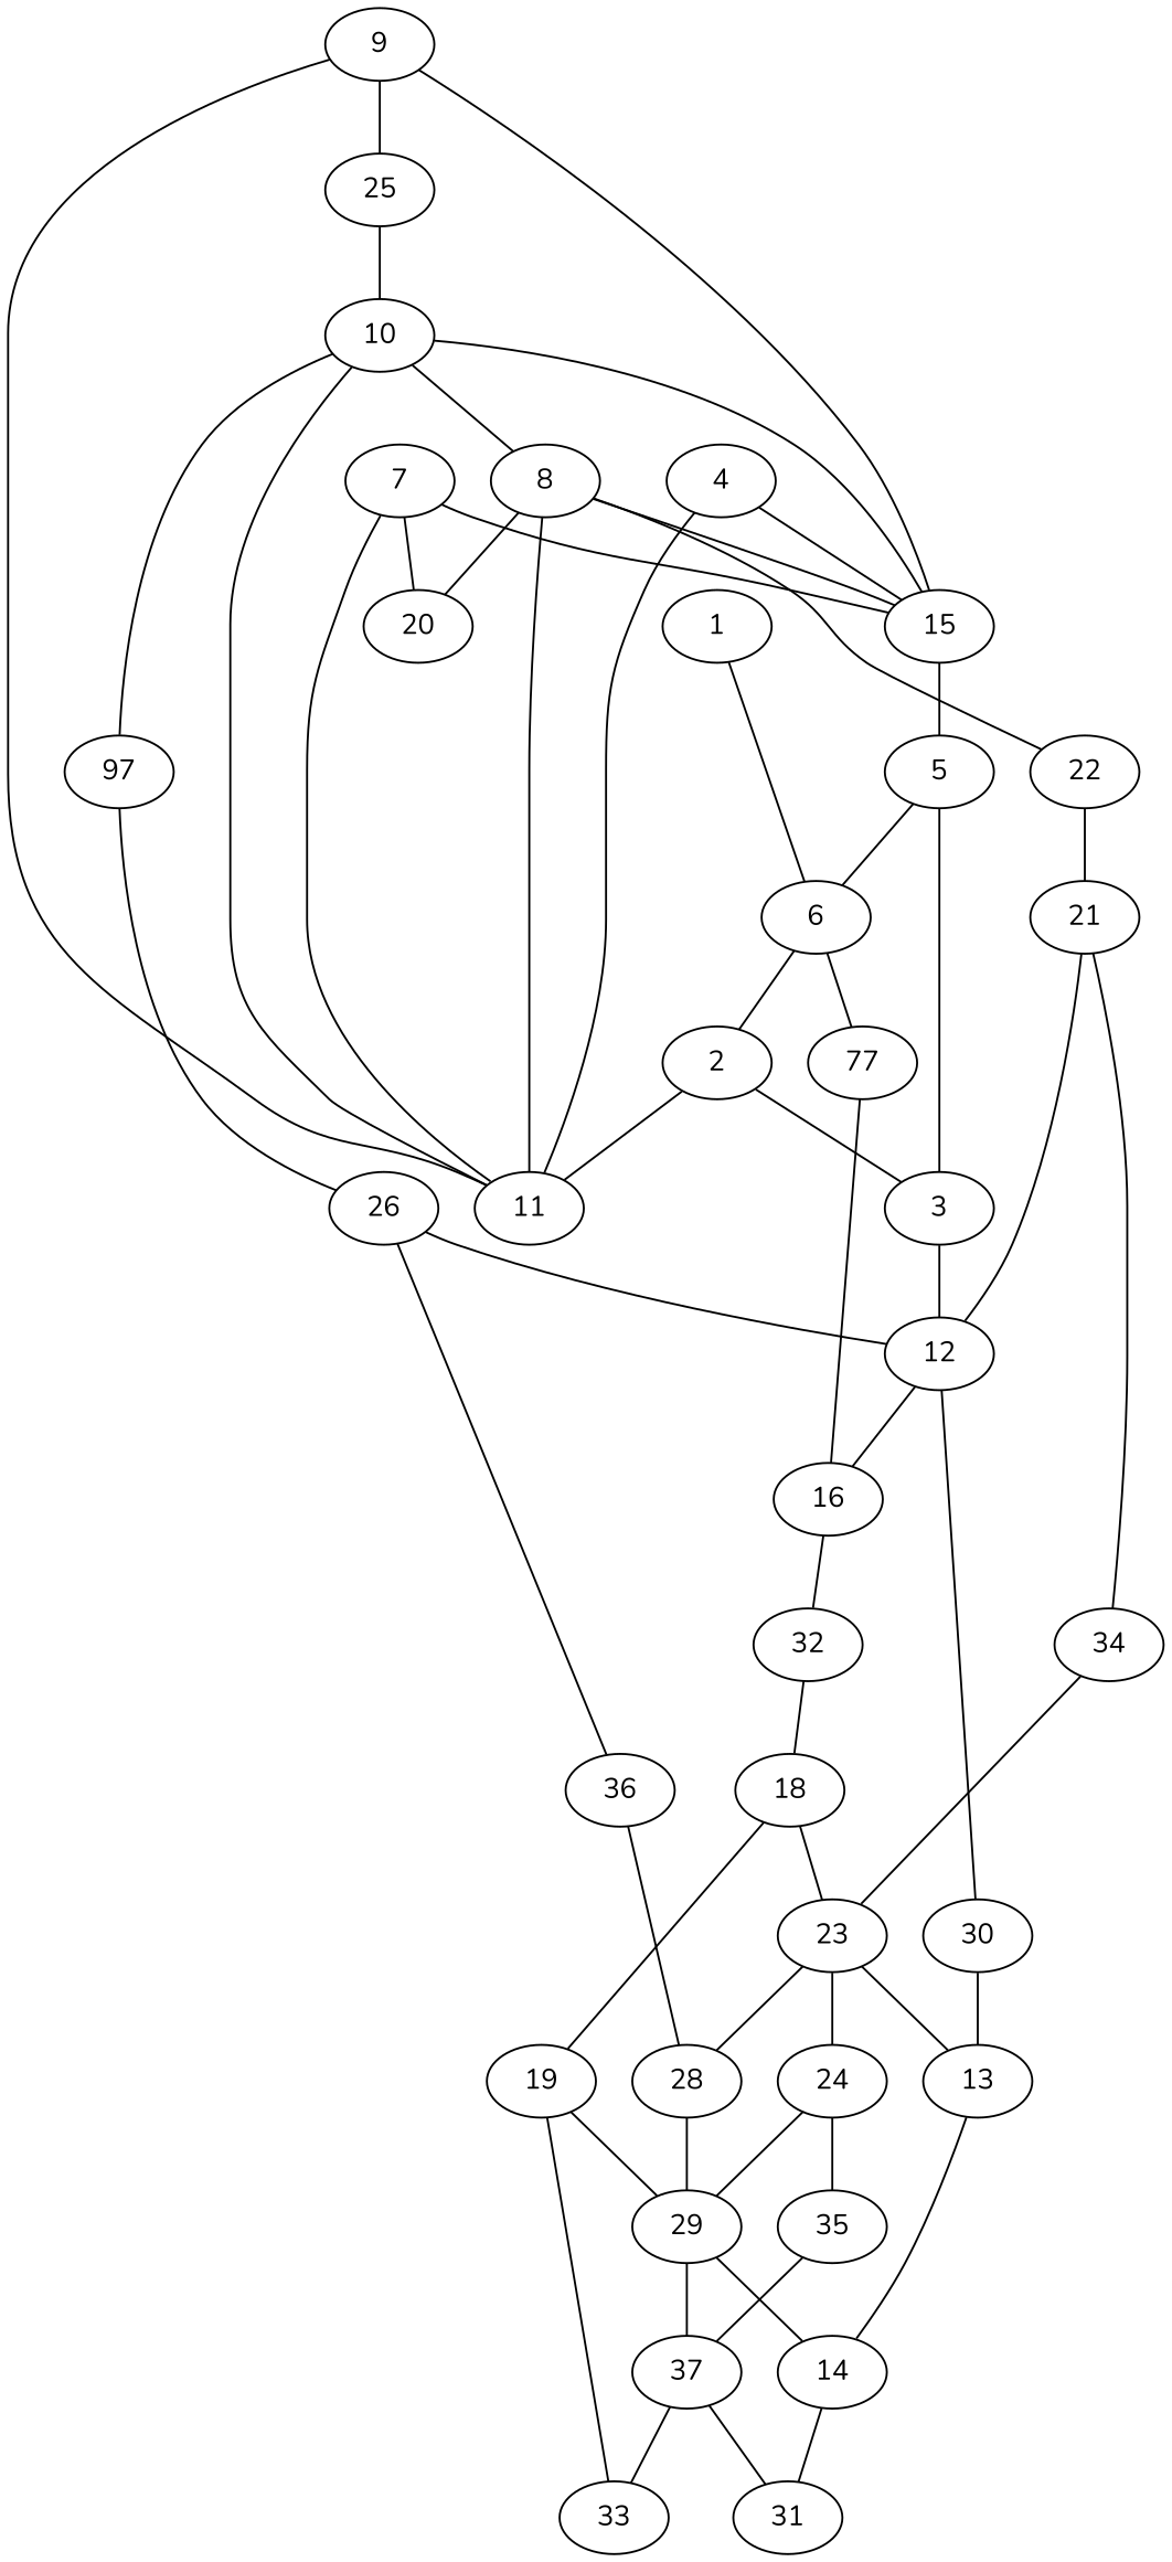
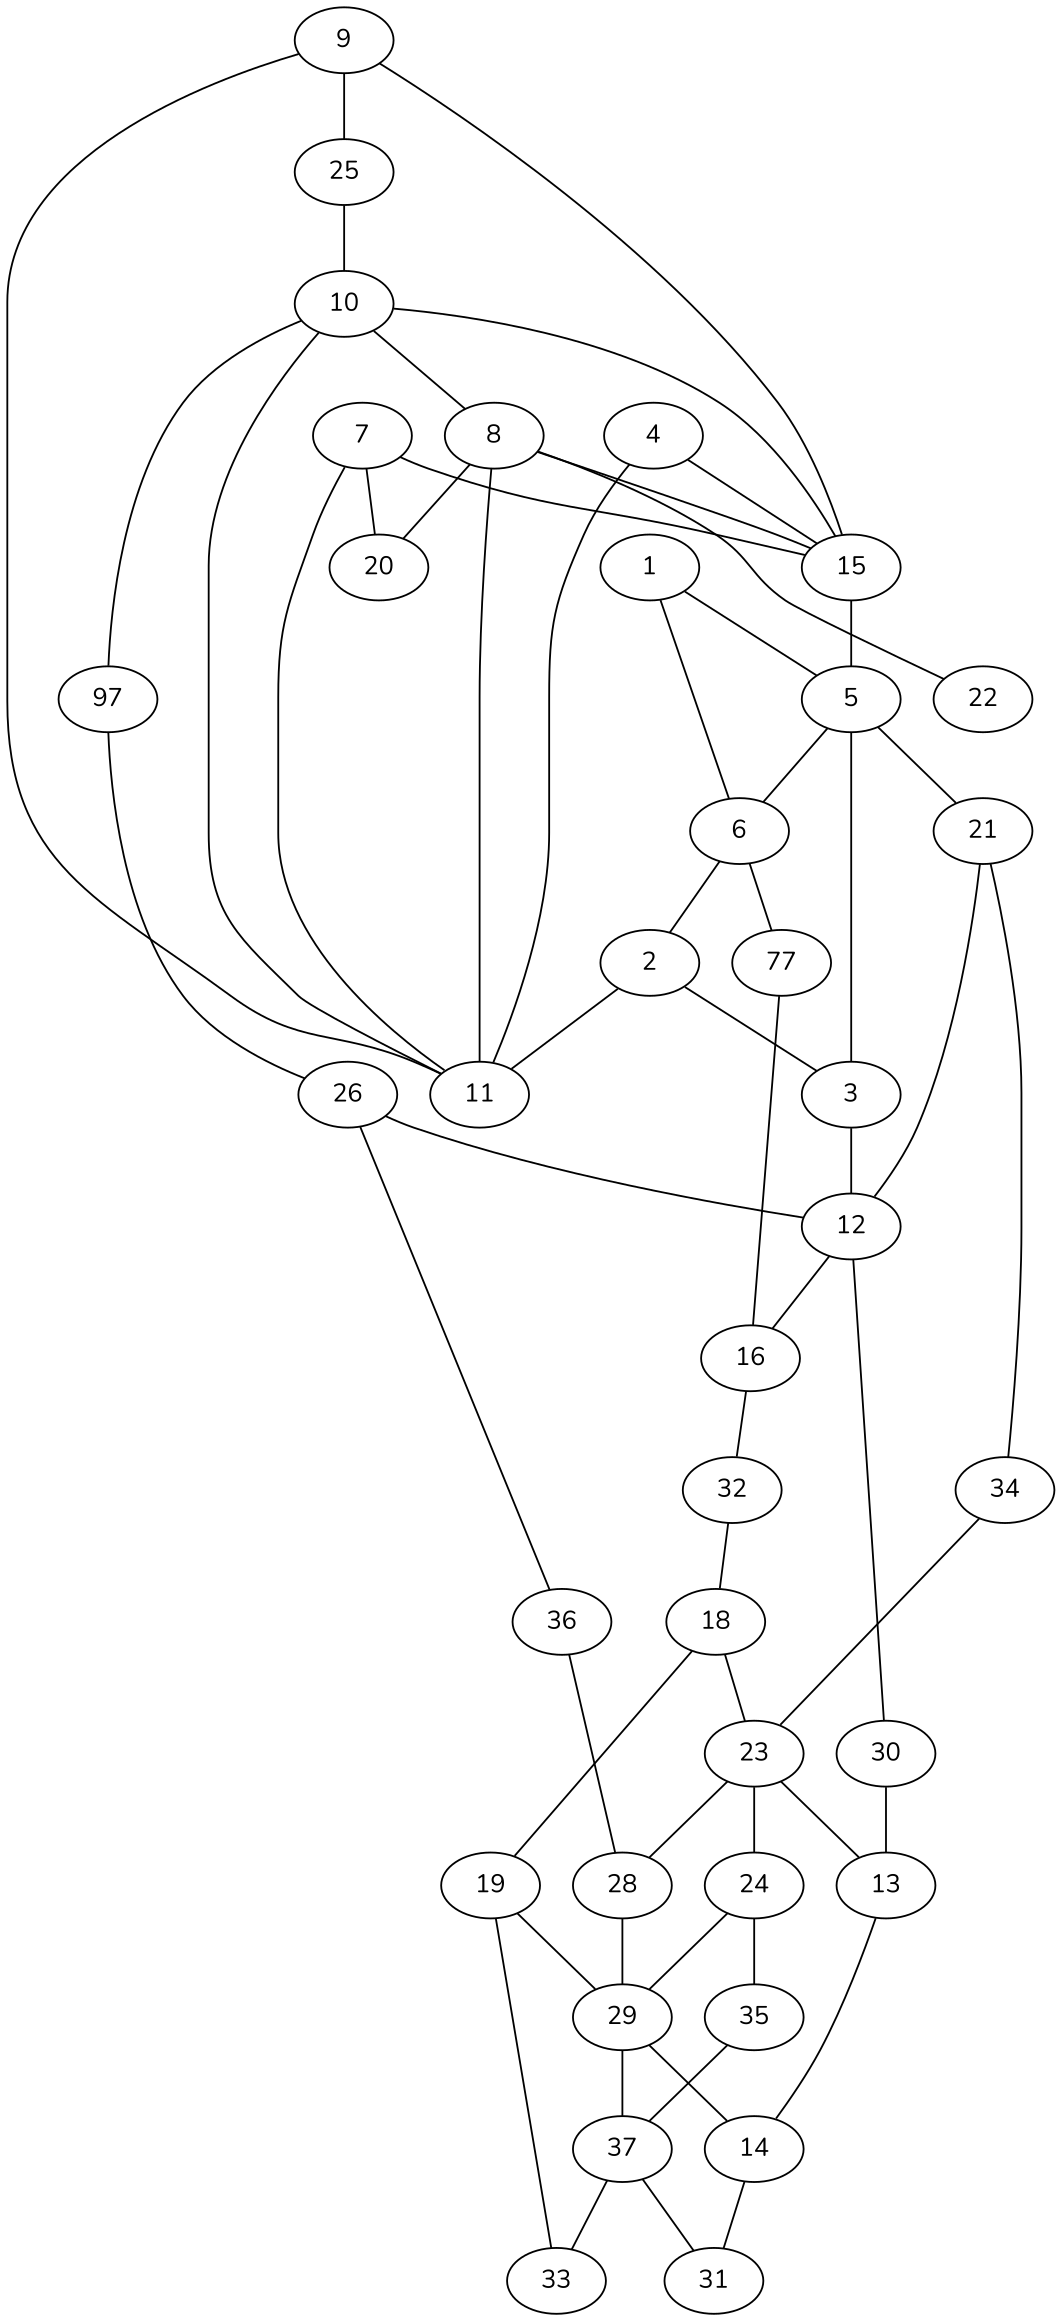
  graph {
    fontname=Nunito
    node [aaLength=8 fontname=Nunito sequence=SYCHPIET type=1]
    edge [distance0=0.0 fontname=Nunito frequency=1 type0=4]
    1 [type=0]
    5 [aaLength=4 sequence=EIEY type=0]
    6 [aaLength=5 sequence=FKPSC type=0]
    2 [aaLength=4 sequence=EIEY type=0]
    n5 [aaLength=3 label=77 sequence=PLM]
    3 [aaLength=3 sequence=FKP type=0]
    11 [sequence=DIFQEYPD]
    16 [sequence=GGCCNDEG]
    12 [sequence=GGCCNDEG]
    30 [aaLength=7 sequence=ESNITMQ]
    32 [aaLength=7 sequence=ESNITMQ]
    13 [aaLength=11 sequence=IMRIKPHQGQH]
    4 [type=0]
    15 [sequence=DIFQEYPD]
    7 [type=0]
    20 [sequence=DIFQEYPD]
    8 [aaLength=4 sequence=EIEY type=0]
    22 [aaLength=3 sequence=PLM]
    21 [sequence=GGCCNDEG]
    34 [aaLength=7 sequence=ESNITMQ]
    9 [type=0]
    25 [sequence=DIFQEYPD]
    10 [aaLength=4 sequence=EIEY type=0]
    n24 [aaLength=3 label=97 sequence=PLM]
    26 [sequence=GGCCNDEG]
    36 [aaLength=7 sequence=ESNITMQ]
    18 [aaLength=11 sequence=IMRIKPHQGQH]
    14 [aaLength=11 sequence=FLQHNKCECRP]
    31 [aaLength=6 sequence=KD]
    19 [aaLength=11 sequence=FLQHNKCECRP]
    23 [aaLength=11 sequence=IMRIKPHQGQH]
    29 [aaLength=11 sequence=FLQHNKCECRP]
    33 [aaLength=6 sequence=KD]
    24 [aaLength=10 sequence=LQHNKCECRP]
    28 [aaLength=11 sequence=IMRIKPHQGQH]
    37 [aaLength=6 sequence=KD]
    35 [aaLength=6 sequence=KD]
+   1 -- 5 [distance0=23.83474 type0=2]
    1 -- 6 [distance0=28.578 type0=3]
    5 -- 6 [distance0=6.240116 distance1=1.0 frequency=2 type0=1 type1=4]
    6 -- 2 [distance0=21.64926 type0=3]
    6 -- n5 [distance0=1.0]
    2 -- 3 [distance0=6.79074 distance1=1.0 frequency=2 type0=1 type1=4]
    2 -- 11 [distance0=20.25555 type0=3]
    n5 -- 16 [distance0=2.0]
    3 -- 5 [distance0=19.25194 type0=2]
    3 -- 12 [distance0=8.0]
    16 -- 32 [distance0=7.0]
    12 -- 16 [type0=1]
    12 -- 30 [distance0=7.0]
    30 -- 13 [type0=5]
    32 -- 18 [type0=5]
    13 -- 14 [distance0=5.0]
    4 -- 11 [distance0=12.83585 type0=2]
    4 -- 15 [distance0=12.83585 distance1=2.0 frequency=2 type0=3 type1=4]
    15 -- 5 [type0=5]
    7 -- 11 [distance0=23.38836 type0=1]
    7 -- 15 [distance0=23.38836 type0=2]
    7 -- 20 [distance0=23.38836 distance1=2.0 frequency=2 type0=3 type1=4]
    8 -- 11 [distance0=12.29913 type0=1]
    8 -- 15 [distance0=12.29913 type0=2]
    8 -- 20 [distance0=12.29913 type0=3]
    8 -- 22 [distance0=7.0]
-   22 -- 21 [distance0=2.0]
+   5 -- 21 [distance0=2.0]
    21 -- 12 [type0=1]
    21 -- 34 [distance0=7.0]
    34 -- 23 [type0=5]
    9 -- 11 [distance0=12.42597 type0=2]
    9 -- 15 [distance0=12.42597 type0=3]
    9 -- 25 [distance0=2.0]
    25 -- 10 [type0=5]
    10 -- 11 [distance0=20.32803 type0=2]
    10 -- 15 [distance0=20.32803 type0=3]
    10 -- 8 [distance0=17.42678 type0=1]
    10 -- n24 [distance0=7.0]
    n24 -- 26 [distance0=2.0]
    26 -- 12 [type0=1]
    26 -- 36 [distance0=7.0]
    36 -- 28 [type0=5]
    18 -- 19 [distance0=5.0]
    18 -- 23 [type0=2]
    14 -- 31 [distance0=1.0]
    19 -- 29 [type0=2]
    19 -- 33 [distance0=1.0]
    23 -- 13 [type0=1]
    23 -- 24 [distance0=6.0]
    23 -- 28 [type0=3]
    29 -- 14 [type0=1]
    29 -- 37 [distance0=1.0]
    24 -- 29 [distance0=1.0 type0=3]
    24 -- 35 [distance0=1.0]
    28 -- 29 [distance0=5.0]
    37 -- 31 [type0=1]
    37 -- 33 [type0=2]
    35 -- 37 [type0=3]
  }
